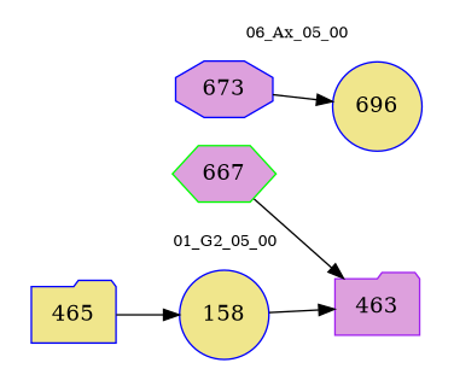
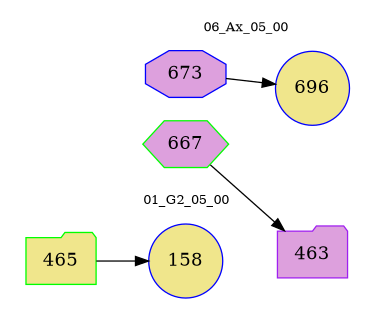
  digraph {
    rankdir=LR
    node [color=blue fillcolor=plum shape=circle style=filled]
    edge [color=black style=solid]
    n1 [color=green label=667 shape=hexagon]
    n2 [label=673 shape=octagon]
    n3 [fillcolor=khaki label=696]
-   n4 [fillcolor=khaki label=465 shape=folder]
+   n4 [color=green fillcolor=khaki label=465 shape=folder]
    n5 [fillcolor=khaki label=158]
    n6 [color=purple label=463 shape=folder]
    subgraph cluster_1 {
      color=white
      fontsize=10
      label="06_Ax_05_00"
      n1
      n2
      n3
    }
    subgraph cluster_2 {
      color=white
      fontsize=10
      label="01_G2_05_00"
      n4
      n5
      n6
    }
    n1 -> n6
    n2 -> n3
    n4 -> n5
-   n5 -> n6
  }
